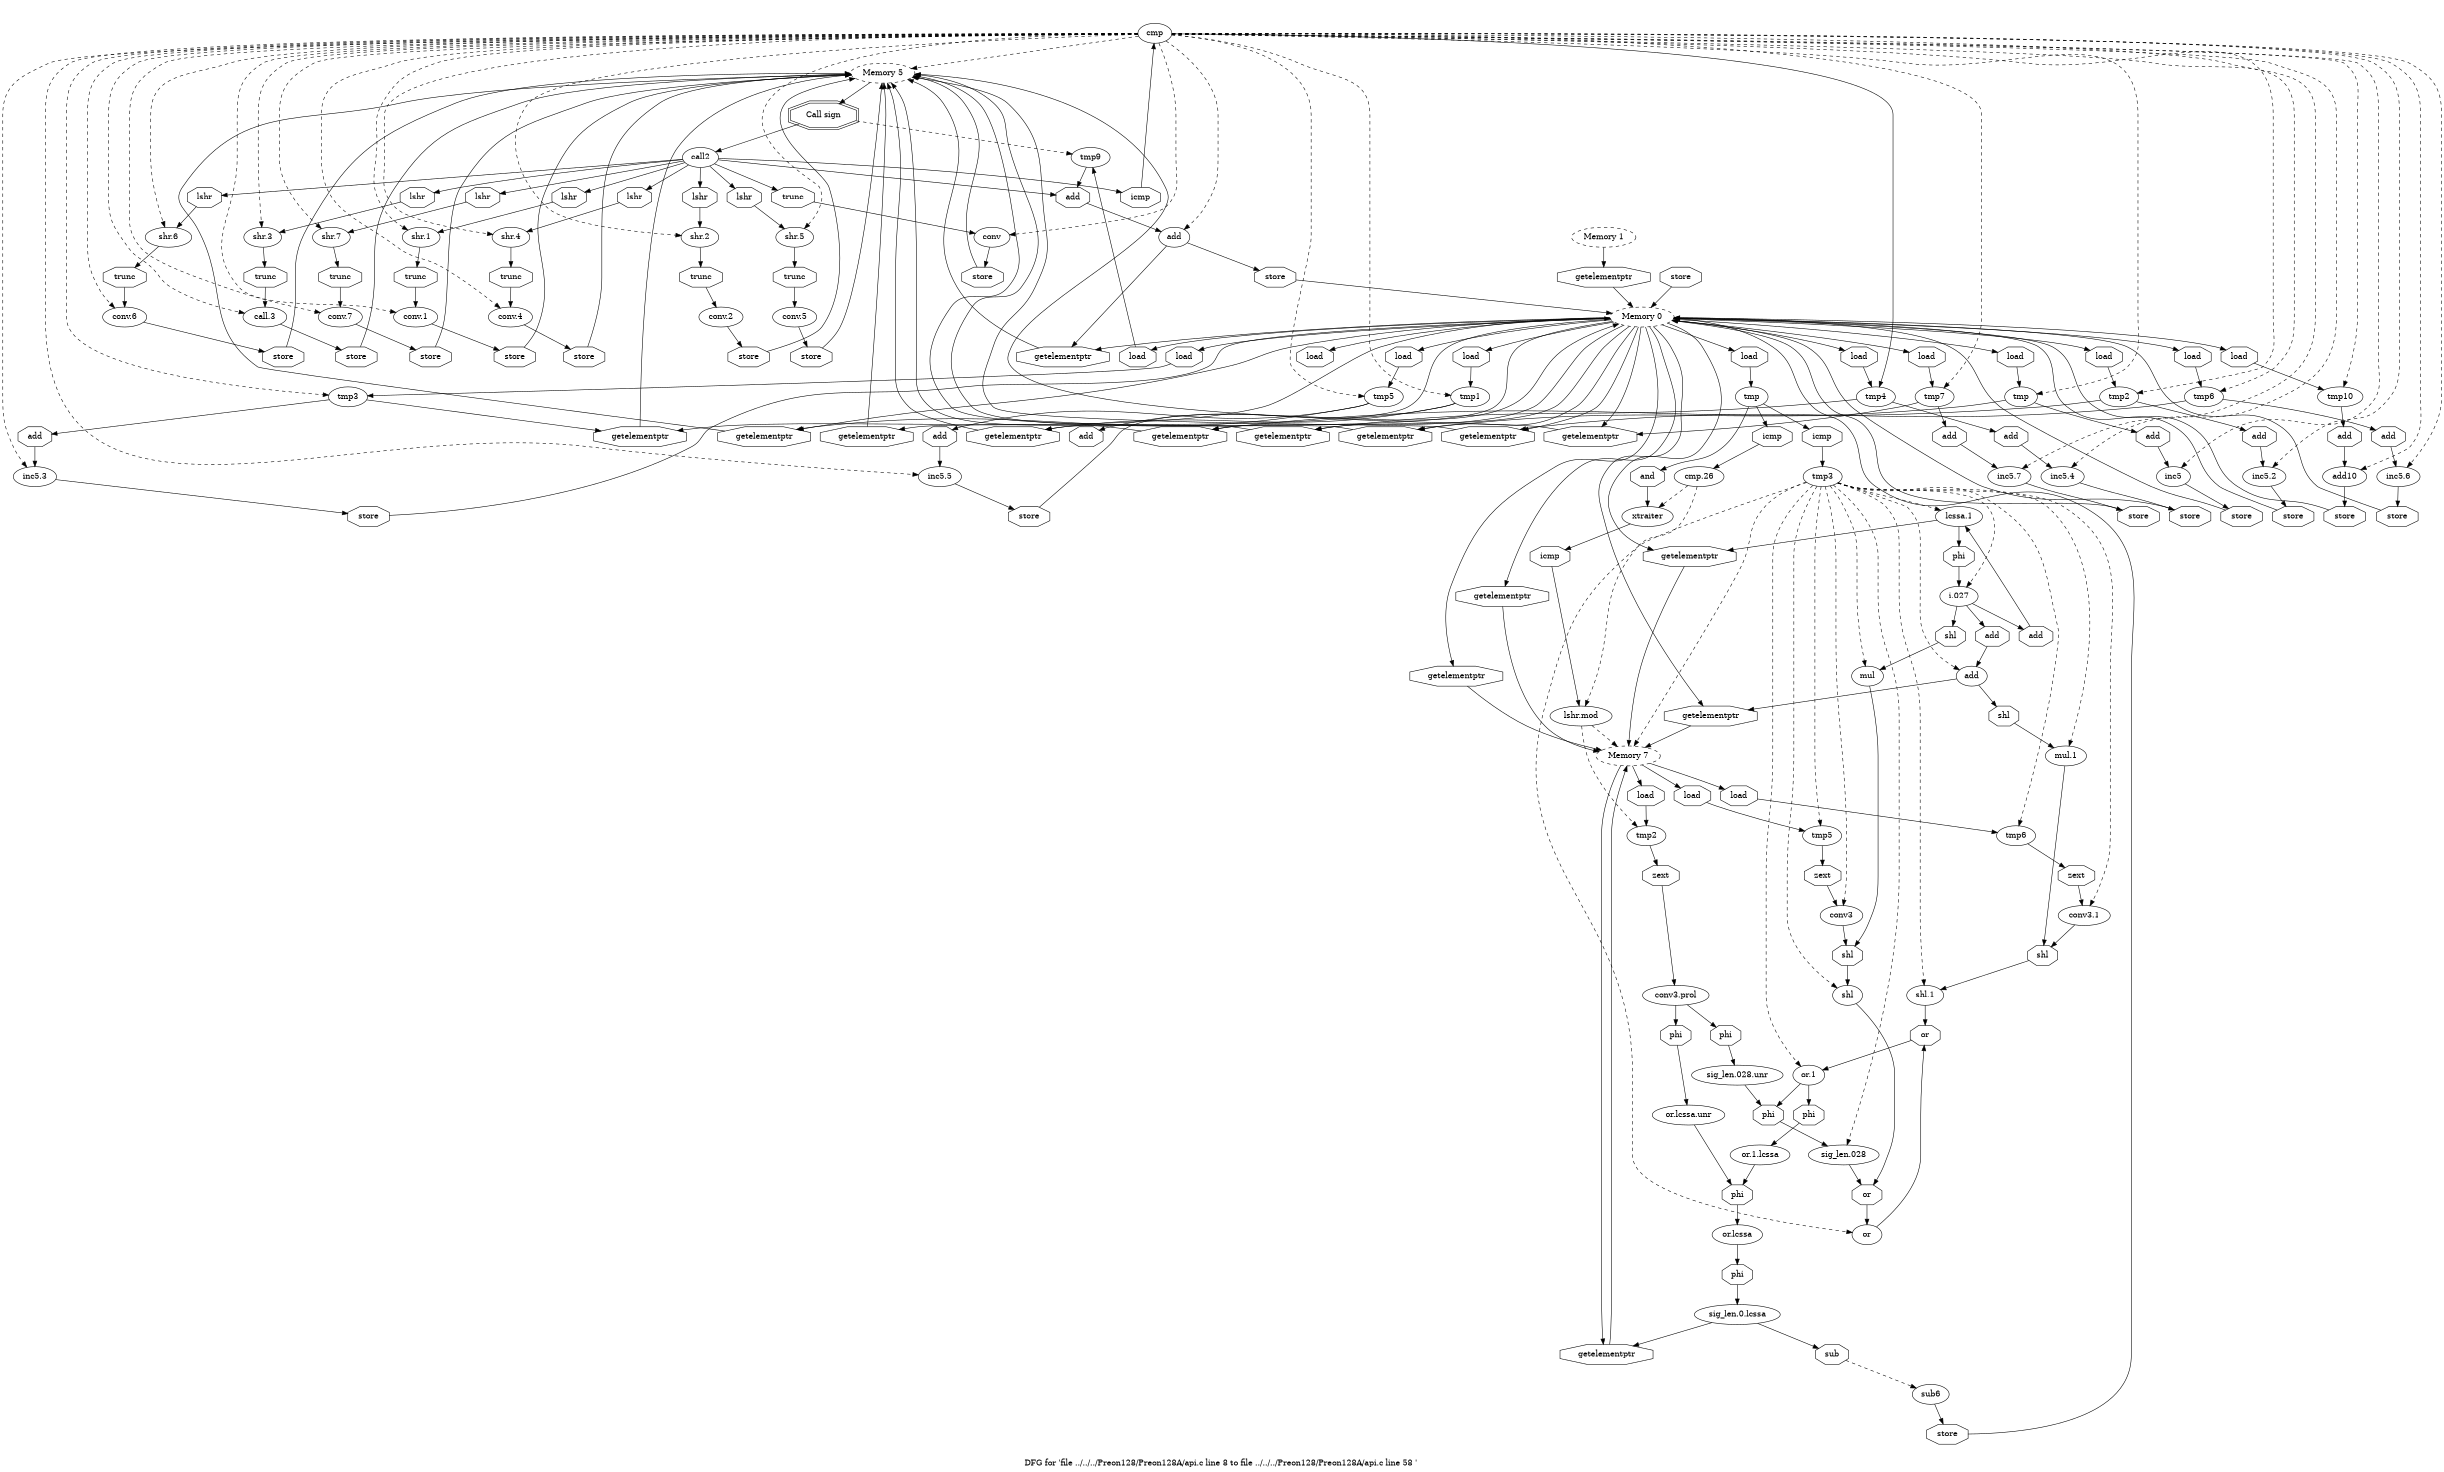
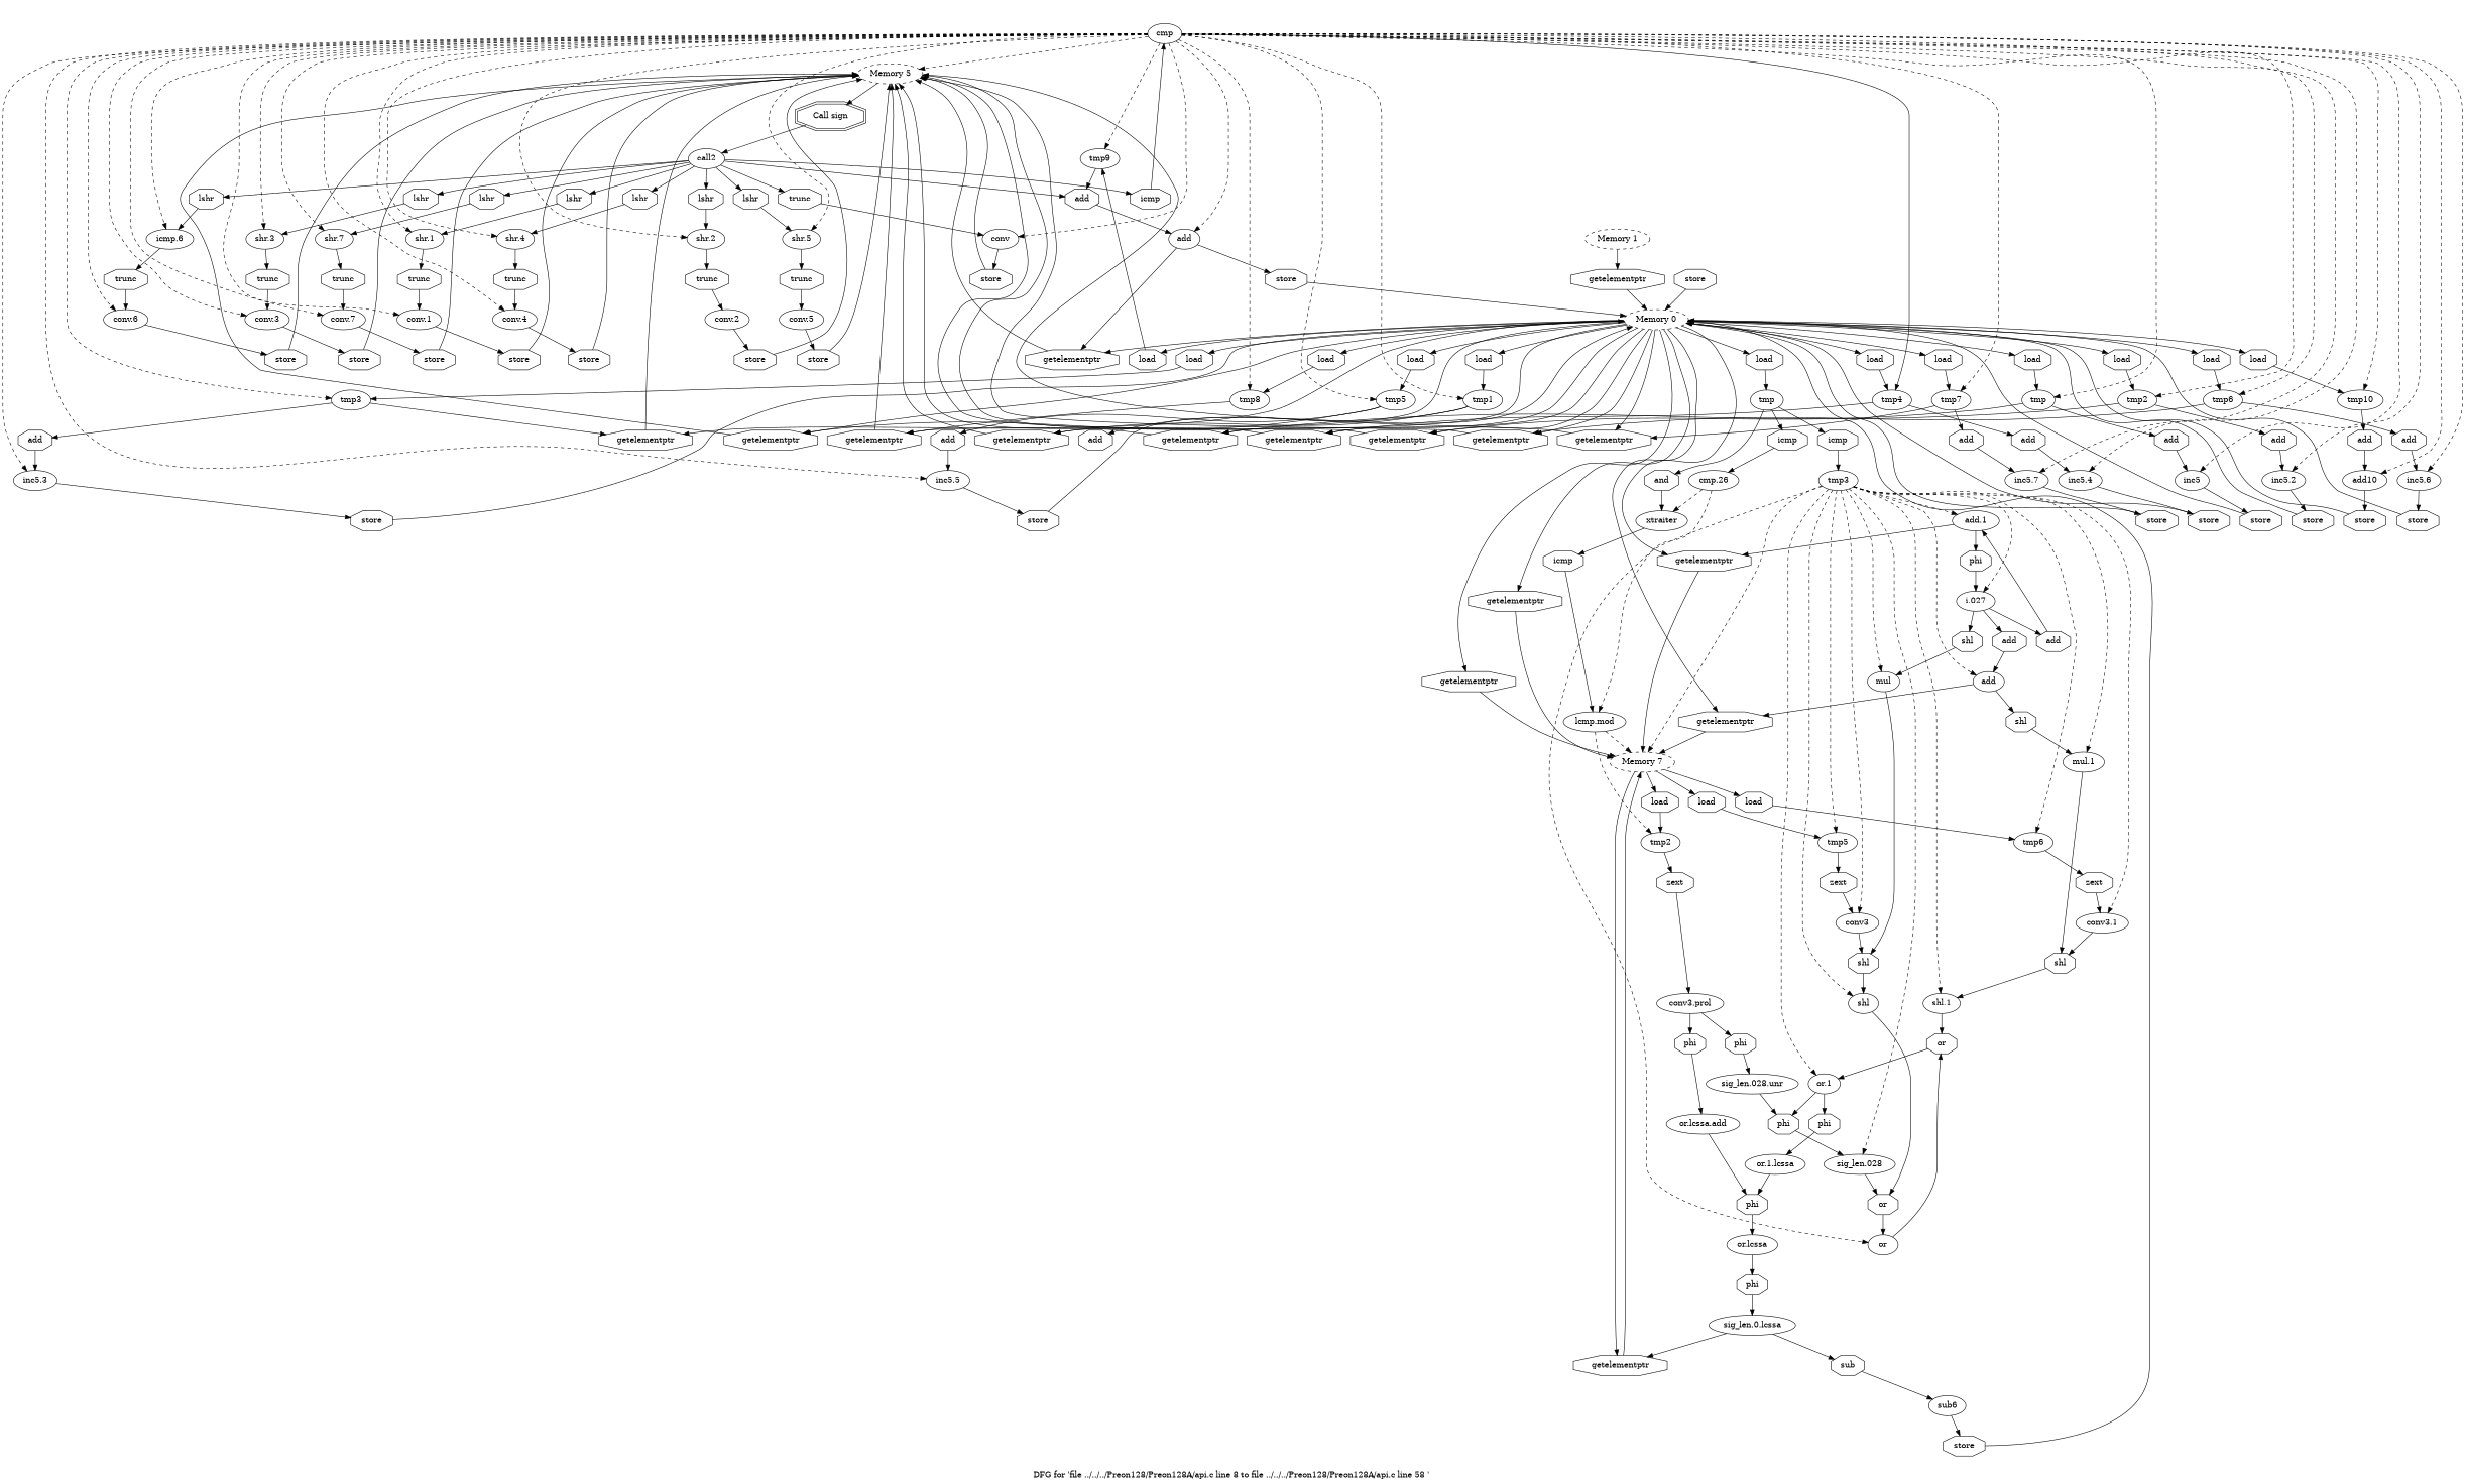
  digraph {
    label="DFG for 'file ../../../Preon128/Preon128A/api.c line 8 to file ../../../Preon128/Preon128A/api.c line 58 ' "
    node [shape=octagon style=solid]
    n1 [label=cmp shape=ellipse]
    n2 [label="Memory 5" shape=ellipse style=dashed]
    n3 [label="conv.1" shape=ellipse]
    n4 [label=tmp3 shape=ellipse]
    n5 [label="inc5.5" shape=ellipse]
    n6 [label=tmp1 shape=ellipse]
+   n7 [label=tmp8 shape=ellipse]
    n8 [label="shr.2" shape=ellipse]
-   n9 [label="shr.6" shape=ellipse]
+   n9 [label="icmp.6" shape=ellipse]
    n10 [label=add10 shape=ellipse]
    n11 [label="conv.6" shape=ellipse]
-   n12 [label="call.3" shape=ellipse]
+   n12 [label="conv.3" shape=ellipse]
    n13 [label="shr.3" shape=ellipse]
    n14 [label=tmp6 shape=ellipse]
    n15 [label="inc5.2" shape=ellipse]
    n16 [label="inc5.4" shape=ellipse]
    n17 [label="conv.4" shape=ellipse]
    n18 [label="shr.1" shape=ellipse]
    n19 [label="inc5.7" shape=ellipse]
    n20 [label="shr.5" shape=ellipse]
    n21 [label="inc5.6" shape=ellipse]
    n22 [label=tmp9 shape=ellipse]
    n23 [label=tmp2 shape=ellipse]
    n24 [label=tmp5 shape=ellipse]
    n25 [label=add shape=ellipse]
    n26 [label="inc5.3" shape=ellipse]
    n27 [label=tmp4 shape=ellipse]
    n28 [label="shr.7" shape=ellipse]
    n29 [label=inc5 shape=ellipse]
    n30 [label="shr.4" shape=ellipse]
    n31 [label=tmp shape=ellipse]
    n32 [label="conv.7" shape=ellipse]
    n33 [label=tmp10 shape=ellipse]
    n34 [label=tmp7 shape=ellipse]
    n35 [label=conv shape=ellipse]
    n36 [label="Call sign" shape=doubleoctagon]
    n37 [label=store]
    n38 [label=getelementptr]
    n39 [label=add]
    n40 [label=store]
    n41 [label=getelementptr]
    n42 [label=add]
    n43 [label=getelementptr]
    n44 [label=trunc]
    n45 [label=trunc]
    n46 [label=store]
    n47 [label=store]
    n48 [label=store]
    n49 [label=trunc]
    n50 [label=getelementptr]
    n51 [label=add]
    n52 [label=store]
    n53 [label=store]
    n54 [label=store]
    n55 [label=trunc]
    n56 [label=store]
    n57 [label=trunc]
    n58 [label="conv.2" shape=ellipse]
    n59 [label=store]
    n60 [label=store]
    n61 [label=add]
    n62 [label=getelementptr]
    n63 [label=add]
    n64 [label=getelementptr]
    n65 [label=add]
    n66 [label="conv.5" shape=ellipse]
    n67 [label=store]
    n68 [label=getelementptr]
    n69 [label=store]
    n70 [label=store]
    n71 [label=getelementptr]
    n72 [label=add]
    n73 [label=trunc]
    n74 [label=store]
    n75 [label=trunc]
    n76 [label=getelementptr]
    n77 [label=add]
    n78 [label=store]
    n79 [label=add]
    n80 [label=getelementptr]
    n81 [label=add]
    n82 [label=store]
    n83 [label=call2 shape=ellipse]
    n84 [label="Memory 0" shape=ellipse style=dashed]
    n85 [label=store]
    n86 [label=lshr]
    n87 [label=lshr]
    n88 [label=lshr]
    n89 [label=icmp]
    n90 [label=lshr]
    n91 [label=lshr]
    n92 [label=lshr]
    n93 [label=lshr]
    n94 [label=trunc]
    n95 [label=getelementptr]
    n96 [label=load]
    n97 [label=load]
    n98 [label=load]
    n99 [label=load]
    n100 [label=load]
    n101 [label=getelementptr]
    n102 [label=load]
    n103 [label=load]
    n104 [label=load]
    n105 [label=getelementptr]
    n106 [label=getelementptr]
    n107 [label=load]
    n108 [label=load]
    n109 [label=getelementptr]
    n110 [label=load]
    n111 [label=load]
    n112 [label="Memory 7" shape=ellipse style=dashed]
    n113 [label=tmp shape=ellipse]
    n114 [label=load]
    n115 [label=load]
    n116 [label=getelementptr]
    n117 [label=load]
    n118 [label=and]
    n119 [label=icmp]
    n120 [label=icmp]
    n121 [label="Memory 1" shape=ellipse style=dashed]
    n122 [label=or]
    n123 [label="or.1" shape=ellipse]
    n124 [label=phi]
    n125 [label=phi]
    n126 [label="sig_len.028" shape=ellipse]
    n127 [label="or.1.lcssa" shape=ellipse]
    n128 [label="shl.1" shape=ellipse]
    n129 [label=sub6 shape=ellipse]
    n130 [label=store]
    n131 [label=sub]
    n132 [label=xtraiter shape=ellipse]
    n133 [label="cmp.26" shape=ellipse]
    n134 [label=tmp3 shape=ellipse]
    n135 [label=icmp]
-   n136 [label="lshr.mod" shape=ellipse]
+   n136 [label="lcmp.mod" shape=ellipse]
    n137 [label="conv3.1" shape=ellipse]
    n138 [label=tmp6 shape=ellipse]
-   n139 [label="lcssa.1" shape=ellipse]
+   n139 [label="add.1" shape=ellipse]
    n140 [label="i.027" shape=ellipse]
    n141 [label=or shape=ellipse]
    n142 [label=shl shape=ellipse]
    n143 [label=tmp5 shape=ellipse]
    n144 [label=conv3 shape=ellipse]
    n145 [label=mul shape=ellipse]
    n146 [label=add shape=ellipse]
    n147 [label="mul.1" shape=ellipse]
    n148 [label=tmp2 shape=ellipse]
    n149 [label=zext]
    n150 [label="conv3.prol" shape=ellipse]
    n151 [label=phi]
    n152 [label=phi]
-   n153 [label="or.lcssa.unr" shape=ellipse]
+   n153 [label="or.lcssa.add" shape=ellipse]
    n154 [label="sig_len.028.unr" shape=ellipse]
    n155 [label=zext]
    n156 [label=shl]
    n157 [label=phi]
    n158 [label="or.lcssa" shape=ellipse]
    n159 [label=or]
    n160 [label=phi]
    n161 [label=add]
    n162 [label=shl]
    n163 [label=add]
    n164 [label=zext]
    n165 [label=shl]
    n166 [label=shl]
    n167 [label=phi]
    n168 [label="sig_len.0.lcssa" shape=ellipse]
    n1 -> n2 [style=dashed]
    n1 -> n3 [style=dashed]
    n1 -> n4 [style=dashed]
    n1 -> n5 [style=dashed]
    n1 -> n6 [style=dashed]
+   n1 -> n7 [style=dashed]
    n1 -> n8 [style=dashed]
    n1 -> n9 [style=dashed]
    n1 -> n10 [style=dashed]
    n1 -> n11 [style=dashed]
    n1 -> n12 [style=dashed]
    n1 -> n13 [style=dashed]
    n1 -> n14 [style=dashed]
    n1 -> n15 [style=dashed]
    n1 -> n16 [style=dashed]
    n1 -> n17 [style=dashed]
    n1 -> n18 [style=dashed]
    n1 -> n19 [style=dashed]
    n1 -> n20 [style=dashed]
    n1 -> n21 [style=dashed]
-   n36 -> n22 [style=dashed]
+   n1 -> n22 [style=dashed]
    n1 -> n23 [style=dashed]
    n1 -> n24 [style=dashed]
    n1 -> n25 [style=dashed]
    n1 -> n26 [style=dashed]
    n1 -> n27 [style=solid]
    n1 -> n28 [style=dashed]
    n1 -> n29 [style=dashed]
    n1 -> n30 [style=dashed]
    n1 -> n31 [style=dashed]
    n1 -> n32 [style=dashed]
    n1 -> n33 [style=dashed]
    n1 -> n34 [style=dashed]
    n1 -> n35 [style=dashed]
    n2 -> n36
    n3 -> n37
    n4 -> n38
    n4 -> n39
    n5 -> n40
    n6 -> n41
    n6 -> n42
+   n7 -> n43
    n8 -> n44
    n9 -> n45
    n10 -> n46
    n11 -> n47
    n12 -> n48
    n13 -> n49
    n14 -> n50
    n14 -> n51
    n15 -> n52
    n16 -> n53
    n17 -> n54
    n18 -> n55
    n19 -> n56
    n20 -> n57
    n21 -> n60
    n22 -> n61
    n23 -> n62
    n23 -> n63
    n24 -> n64
    n24 -> n65
    n25 -> n68
    n25 -> n69
    n26 -> n70
    n27 -> n71
    n27 -> n72
    n28 -> n73
    n29 -> n74
    n30 -> n75
    n31 -> n76
    n31 -> n77
    n32 -> n78
    n33 -> n79
    n34 -> n80
    n34 -> n81
    n35 -> n82
    n36 -> n83
    n37 -> n2
    n38 -> n2
    n39 -> n26
    n40 -> n84
    n41 -> n2
    n43 -> n2
    n44 -> n58
    n45 -> n11
    n46 -> n84
    n47 -> n2
    n48 -> n2
    n49 -> n12
    n50 -> n2
    n51 -> n21
    n52 -> n84
    n53 -> n84
    n54 -> n2
    n55 -> n3
    n56 -> n84
    n57 -> n66
    n58 -> n59
    n59 -> n2
    n60 -> n84
    n61 -> n25
    n62 -> n2
    n63 -> n15
    n64 -> n2
    n65 -> n5
    n66 -> n67
    n67 -> n2
    n68 -> n2
    n69 -> n84
    n70 -> n84
    n71 -> n2
    n72 -> n16
    n73 -> n32
    n74 -> n84
    n75 -> n17
    n76 -> n2
    n77 -> n29
    n78 -> n2
    n79 -> n10
    n80 -> n2
    n81 -> n19
    n82 -> n2
    n83 -> n61
    n83 -> n86
    n83 -> n87
    n83 -> n88
    n83 -> n89
    n83 -> n90
    n83 -> n91
    n83 -> n92
    n83 -> n93
    n83 -> n94
    n84 -> n38
    n84 -> n41
    n84 -> n43
    n84 -> n50
    n84 -> n62
    n84 -> n64
    n84 -> n68
    n84 -> n71
    n84 -> n76
    n84 -> n80
    n84 -> n96
    n84 -> n97
    n84 -> n98
    n84 -> n99
    n84 -> n100
    n84 -> n101
    n84 -> n102
    n84 -> n103
    n84 -> n104
    n84 -> n105
    n84 -> n106
    n84 -> n107
    n84 -> n108
    n84 -> n109
    n84 -> n110
    n84 -> n111
    n85 -> n84
    n86 -> n18
    n87 -> n9
    n88 -> n8
    n89 -> n1
    n90 -> n20
    n91 -> n13
    n92 -> n28
    n93 -> n30
    n94 -> n35
    n95 -> n84
    n96 -> n24
+   n97 -> n7
    n98 -> n27
    n99 -> n33
    n100 -> n14
    n101 -> n112
    n102 -> n34
    n103 -> n6
    n104 -> n113
    n105 -> n112
    n106 -> n112
    n107 -> n4
    n108 -> n22
    n109 -> n112
    n110 -> n23
    n111 -> n31
    n112 -> n114
    n112 -> n115
    n112 -> n116
    n112 -> n117
    n113 -> n118
    n113 -> n119
    n113 -> n120
    n114 -> n138
    n115 -> n143
    n116 -> n112
    n117 -> n148
    n118 -> n132
    n119 -> n133
    n120 -> n134
    n121 -> n95
    n122 -> n123
    n123 -> n124
    n123 -> n125
    n124 -> n126
    n125 -> n127
    n126 -> n159
    n127 -> n157
    n128 -> n122
    n129 -> n130
    n130 -> n84
-   n131 -> n129 [style=dashed]
+   n131 -> n129
    n132 -> n135
    n133 -> n132 [style=dashed]
    n133 -> n136 [style=dashed]
    n134 -> n112 [style=dashed]
    n134 -> n123 [style=dashed]
    n134 -> n126 [style=dashed]
    n134 -> n128 [style=dashed]
    n134 -> n137 [style=dashed]
    n134 -> n138 [style=dashed]
    n134 -> n139 [style=dashed]
    n134 -> n140 [style=dashed]
    n134 -> n141 [style=dashed]
    n134 -> n142 [style=dashed]
    n134 -> n143 [style=dashed]
    n134 -> n144 [style=dashed]
    n134 -> n145 [style=dashed]
    n134 -> n146 [style=dashed]
    n134 -> n147 [style=dashed]
    n135 -> n136
    n136 -> n112 [style=dashed]
    n136 -> n148 [style=dashed]
    n137 -> n156
    n138 -> n155
    n139 -> n101
    n139 -> n160
    n140 -> n161
    n140 -> n162
    n140 -> n163
    n141 -> n122
    n142 -> n159
    n143 -> n164
    n144 -> n165
    n145 -> n165
    n146 -> n105
    n146 -> n166
    n147 -> n156
    n148 -> n149
    n149 -> n150
    n150 -> n151
    n150 -> n152
    n151 -> n153
    n152 -> n154
    n153 -> n157
    n154 -> n124
    n155 -> n137
    n156 -> n128
    n157 -> n158
    n158 -> n167
    n159 -> n141
    n160 -> n140
    n161 -> n139
    n162 -> n145
    n163 -> n146
    n164 -> n144
    n165 -> n142
    n166 -> n147
    n167 -> n168
    n168 -> n116
    n168 -> n131
  }
